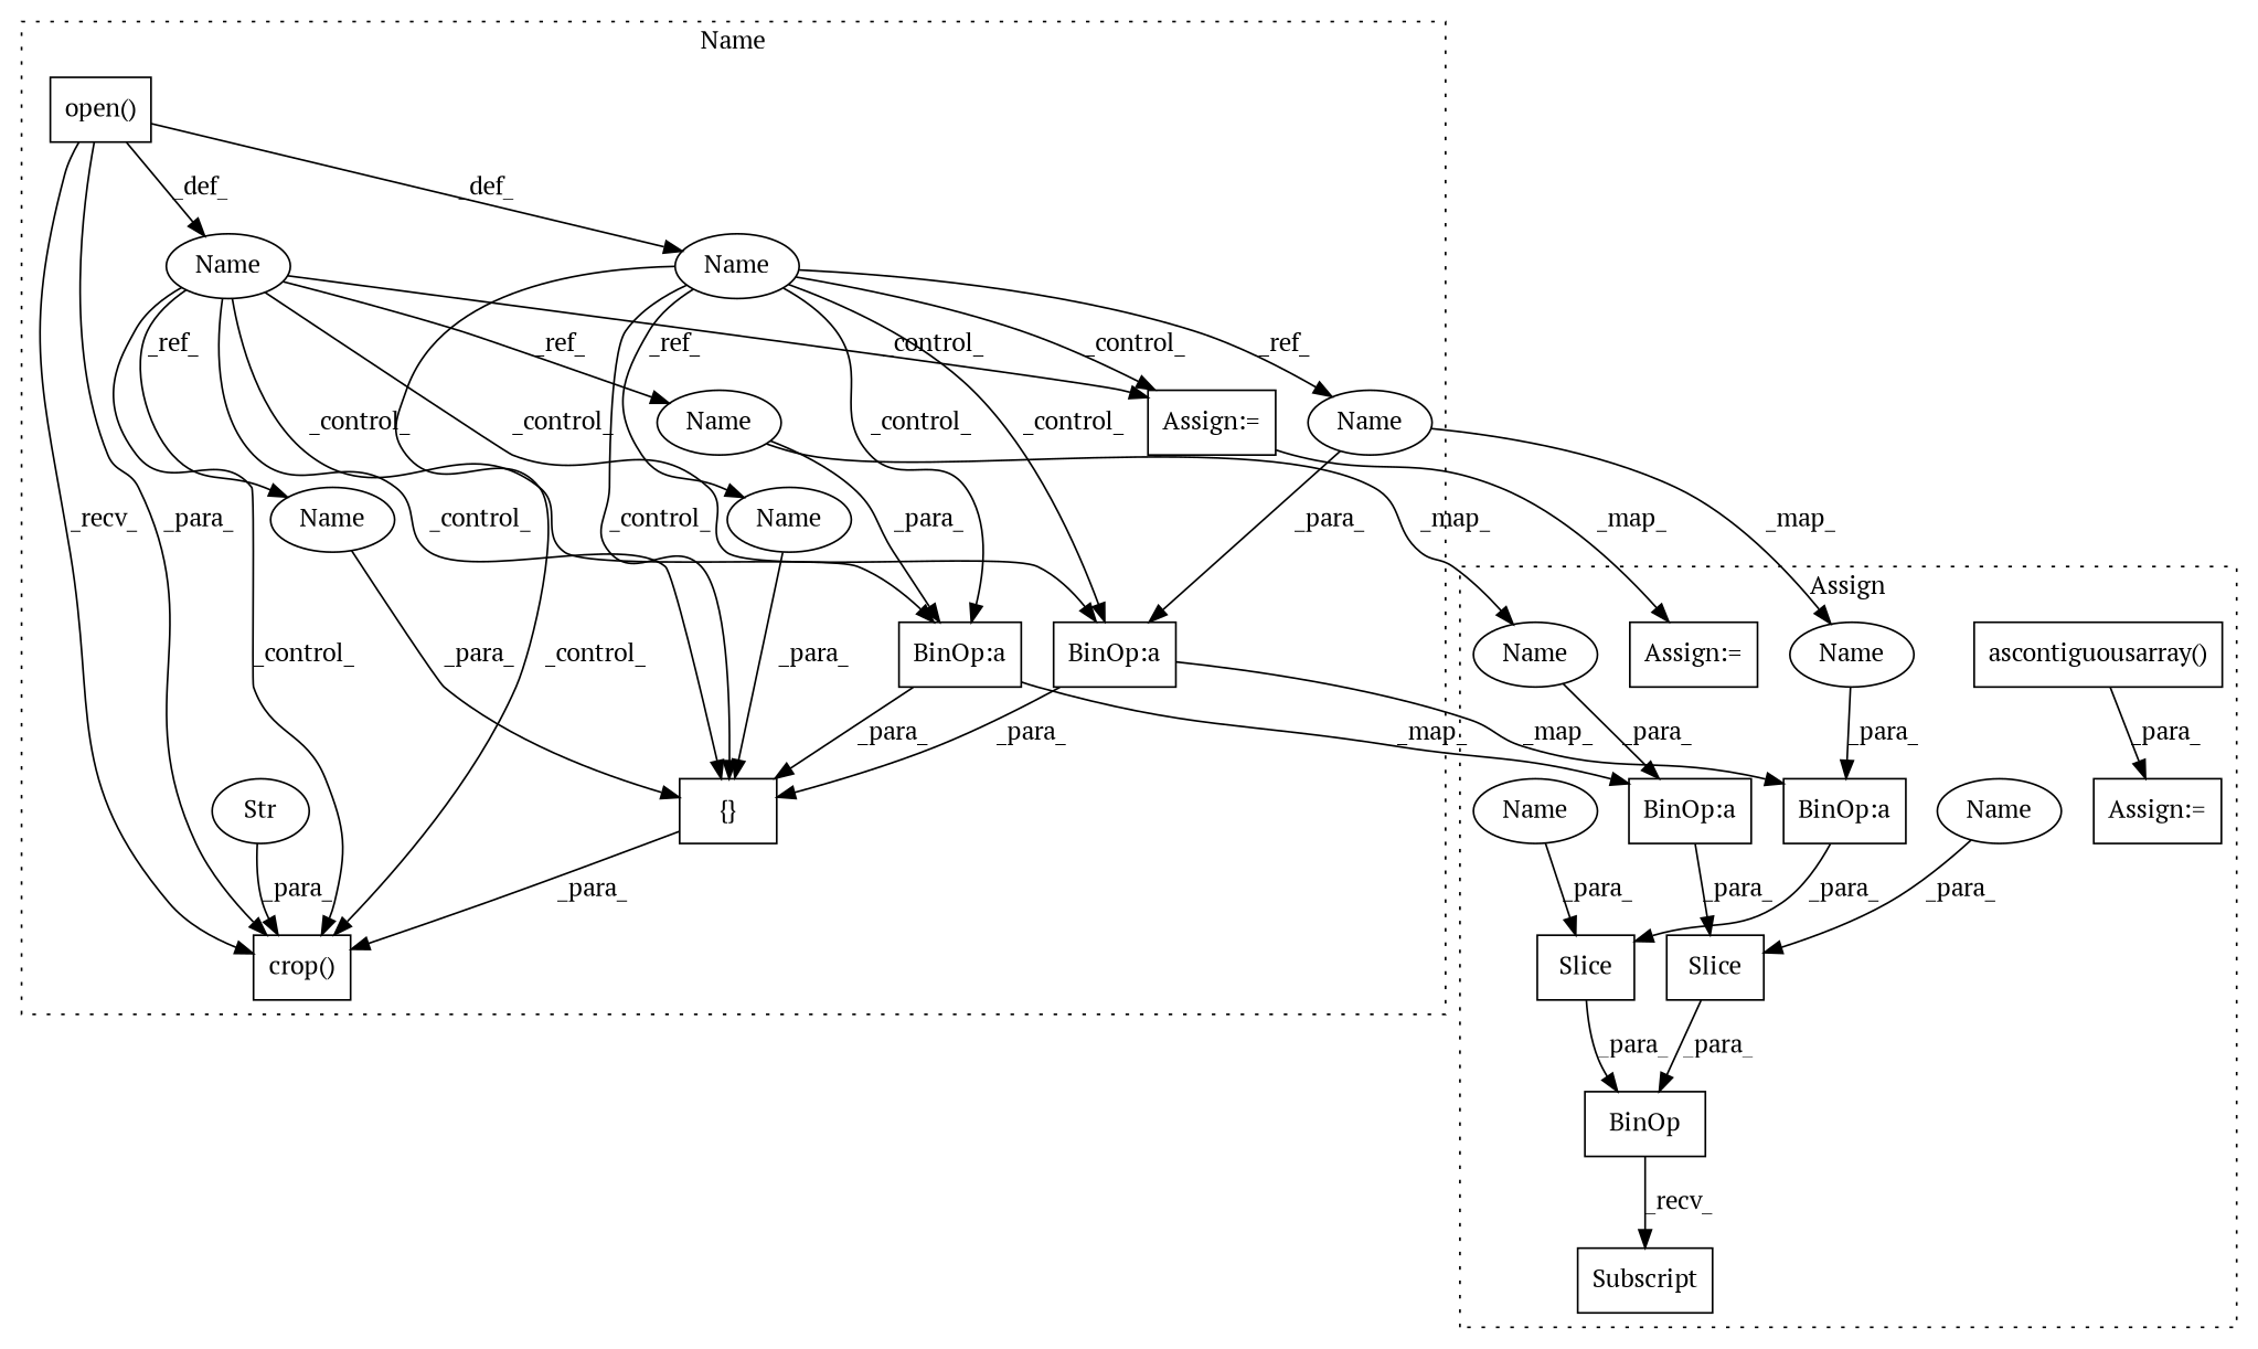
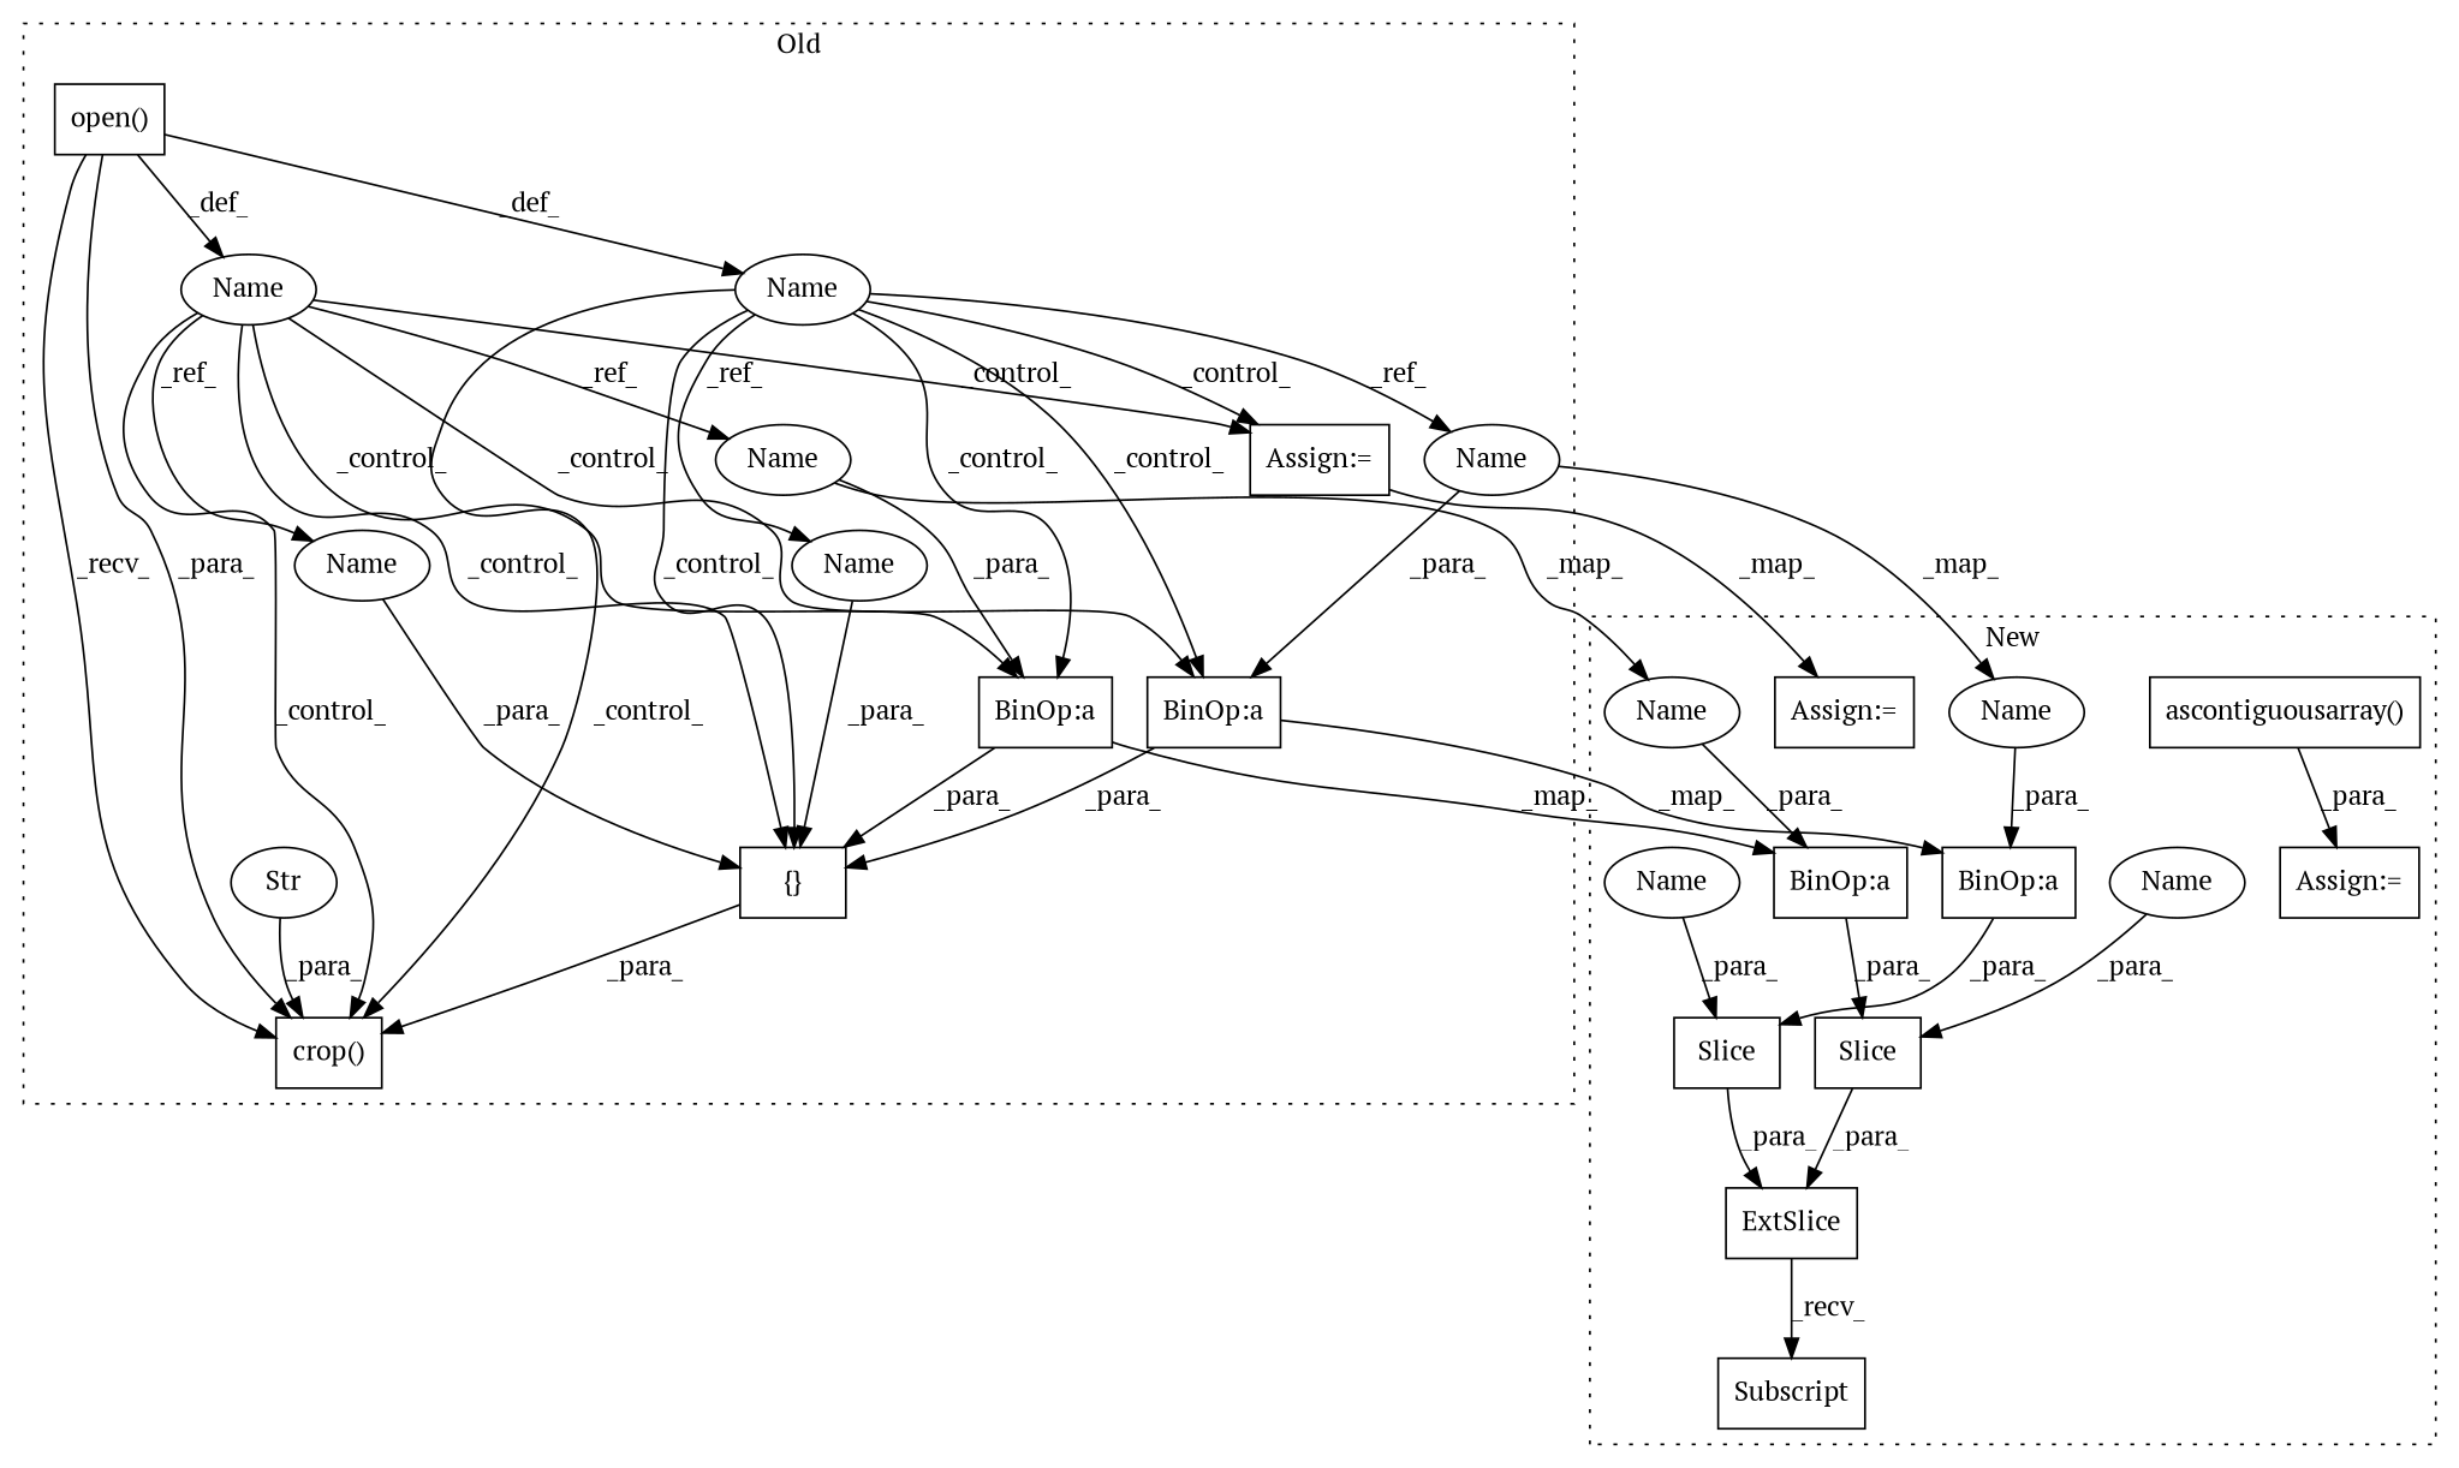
  digraph {
    fontname="PT Serif"
    node [a=87 fontname="PT Serif" l=5 s=1950 shape=box]
    edge [fontname="PT Serif"]
    n1 [a=75 l="11,1" label="open()" s="1492,1541"]
    n2 [a=59 l="1,0" label="{}" s="1874,1937"]
    n3 [a=66 l=38 label=Str s=1503 shape=ellipse]
    n4 [a=82 l=3 label="BinOp:a" s=1894]
    n5 [a=82 l=3 label="BinOp:a" s=1919]
    n6 [label=Name s=1741 shape=ellipse]
    n7 [label=Name s=1660 shape=ellipse]
    n8 [a=75 l="11,1" label="crop()" s="1863,1938"]
    n9 [a=68 l=4 label="Assign:=" s=1828]
    n10 [label=Name s=1875 shape=ellipse]
    n11 [label=Name s=1889 shape=ellipse]
    n12 [label=Name s=1882 shape=ellipse]
    n13 [label=Name s=1914 shape=ellipse]
    n14 [a=75 l="21,1" label="ascontiguousarray()" s="2047,2078"]
-   n15 [a=85 label=BinOp s=1944]
+   n15 [a=85 label=ExtSlice s=1944]
    n16 [a=63 l="73,0" label=Subscript s="1944,0"]
    n17 [a=82 l=3 label="BinOp:a" s=1993]
    n18 [a=82 l=3 label="BinOp:a" s=1962]
    n19 [a=80 label=Slice]
    n20 [a=68 l=3 label="Assign:=" s=2044]
    n21 [a=80 label=Slice s=1982]
    n22 [a=68 l=4 label="Assign:=" s=2271]
    n23 [label=Name s=1982 shape=ellipse]
    n24 [label=Name s=1988 shape=ellipse]
    n25 [label=Name shape=ellipse]
    n26 [label=Name s=1957 shape=ellipse]
    subgraph cluster_1 {
-     label=Name
+     label=Old
      style=dotted
      n1
      n2
      n3
      n4
      n5
      n6
      n7
      n8
      n9
      n10
      n11
      n12
      n13
    }
    subgraph cluster_2 {
-     label=Assign
+     label=New
      style=dotted
      n14
      n15
      n16
      n17
      n18
      n19
      n20
      n21
      n22
      n23
      n24
      n25
      n26
    }
    n1 -> n6 [label=_def_]
    n1 -> n7 [label=_def_]
    n1 -> n8 [label=_recv_]
    n1 -> n8 [label=_para_]
    n2 -> n8 [label=_para_]
    n3 -> n8 [label=_para_]
    n4 -> n2 [label=_para_]
    n4 -> n17 [label=_map_]
    n5 -> n2 [label=_para_]
    n5 -> n18 [label=_map_]
    n6 -> n2 [label=_control_]
    n6 -> n4 [label=_control_]
    n6 -> n5 [label=_control_]
    n6 -> n8 [label=_control_]
    n6 -> n9 [label=_control_]
    n6 -> n12 [label=_ref_]
    n6 -> n13 [label=_ref_]
    n7 -> n2 [label=_control_]
    n7 -> n4 [label=_control_]
    n7 -> n5 [label=_control_]
    n7 -> n8 [label=_control_]
    n7 -> n9 [label=_control_]
    n7 -> n10 [label=_ref_]
    n7 -> n11 [label=_ref_]
    n9 -> n22 [label=_map_]
    n10 -> n2 [label=_para_]
    n11 -> n4 [label=_para_]
    n11 -> n24 [label=_map_]
    n12 -> n2 [label=_para_]
    n13 -> n5 [label=_para_]
    n13 -> n26 [label=_map_]
    n14 -> n20 [label=_para_]
    n15 -> n16 [label=_recv_]
    n17 -> n21 [label=_para_]
    n18 -> n19 [label=_para_]
    n19 -> n15 [label=_para_]
    n21 -> n15 [label=_para_]
    n23 -> n21 [label=_para_]
    n24 -> n17 [label=_para_]
    n25 -> n19 [label=_para_]
    n26 -> n18 [label=_para_]
  }
